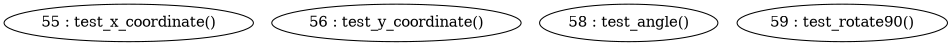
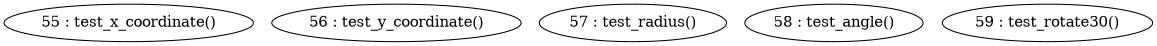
  digraph {
    "55 : test_x_coordinate()"
    "56 : test_y_coordinate()"
+   "57 : test_radius()"
    "58 : test_angle()"
-   "59 : test_rotate90()"
+   "59 : test_rotate90()" [label="59 : test_rotate30()"]
  }
